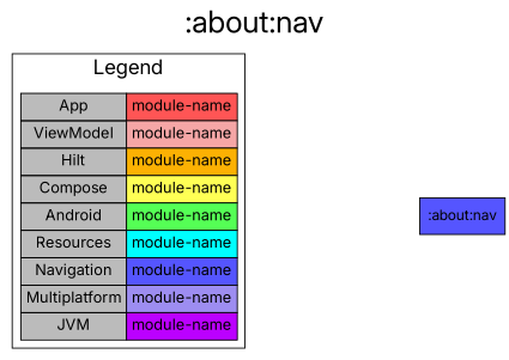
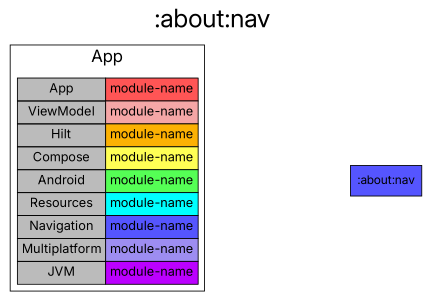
  digraph {
    fontsize=30
    label=":about:nav"
    labelloc=t
    rankdir=LR
    ranksep=2.5
    fontname=Inter
    node [style=filled fontname=Inter]
    n1 [fillcolor="#bbbbbb" fontsize=15 label=< <TABLE BORDER="0" CELLBORDER="1" CELLSPACING="0" CELLPADDING="4"> <TR><TD>App</TD><TD BGCOLOR="#FF5555">module-name</TD></TR> <TR><TD>ViewModel</TD><TD BGCOLOR="#F5A6A6">module-name</TD></TR> <TR><TD>Hilt</TD><TD BGCOLOR="#FCB103">module-name</TD></TR> <TR><TD>Compose</TD><TD BGCOLOR="#FFFF55">module-name</TD></TR> <TR><TD>Android</TD><TD BGCOLOR="#55FF55">module-name</TD></TR> <TR><TD>Resources</TD><TD BGCOLOR="#00FFFF">module-name</TD></TR> <TR><TD>Navigation</TD><TD BGCOLOR="#5555FF">module-name</TD></TR> <TR><TD>Multiplatform</TD><TD BGCOLOR="#9D8DF1">module-name</TD></TR> <TR><TD>JVM</TD><TD BGCOLOR="#BB00FF">module-name</TD></TR> </TABLE> > margin=0 shape=none]
    ":about:nav" [fillcolor="#5555FF" shape=box]
    subgraph sub_1 {
      rank=same
    }
    subgraph cluster_2 {
      fontsize=20
-     label=Legend
+     label=App
      n1
    }
    n1 -> ":about:nav" [dir=forward style=invis fontname=Inter]
  }
